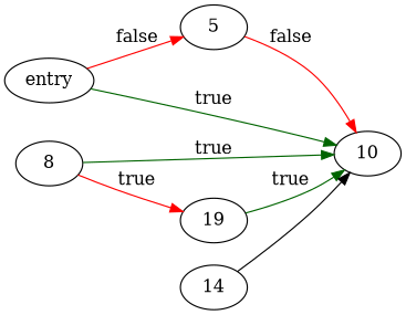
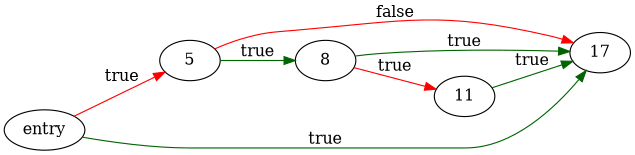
  digraph {
    rankdir=LR
    edge [color=darkgreen]
    n1 [label=entry]
    5
-   17 [label=10]
+   17
    8
-   11 [label=19]
-   14
-   n1 -> 5 [color=red label=false]
+   11
+   n1 -> 5 [color=red label=true]
    n1 -> 17 [label=true]
    5 -> 17 [color=red label=false]
+   5 -> 8 [label=true]
    8 -> 17 [label=true]
    8 -> 11 [color=red label=true]
    11 -> 17 [label=true]
-   14 -> 17 [color=""]
  }
